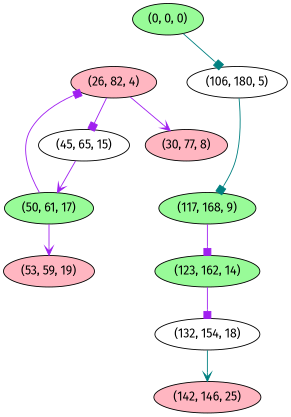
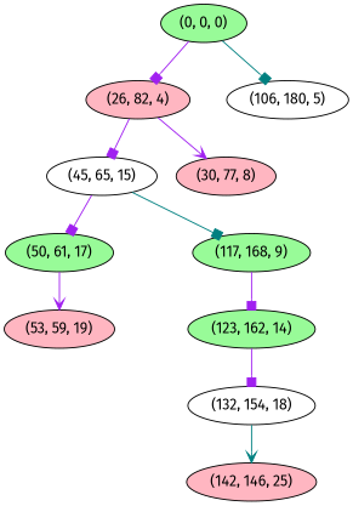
  digraph {
    fontname="Fira Sans"
    node [fillcolor=palegreen fontname="Fira Sans" style=filled]
    edge [arrowhead=box color=purple fontname="Fira Sans"]
    "(0, 0, 0)"
    "(26, 82, 4)" [fillcolor=lightpink]
    "(106, 180, 5)" [fillcolor=white]
    "(30, 77, 8)" [fillcolor=lightpink]
    "(45, 65, 15)" [fillcolor=white]
    "(117, 168, 9)"
    "(50, 61, 17)"
    "(53, 59, 19)" [fillcolor=lightpink]
    "(123, 162, 14)"
    "(132, 154, 18)" [fillcolor=white]
    "(142, 146, 25)" [fillcolor=lightpink]
-   "(50, 61, 17)" -> "(26, 82, 4)"
+   "(0, 0, 0)" -> "(26, 82, 4)"
    "(0, 0, 0)" -> "(106, 180, 5)" [color=teal]
    "(26, 82, 4)" -> "(30, 77, 8)" [arrowhead=vee]
    "(26, 82, 4)" -> "(45, 65, 15)"
-   "(106, 180, 5)" -> "(117, 168, 9)" [color=teal]
-   "(45, 65, 15)" -> "(50, 61, 17)" [arrowhead=vee]
+   "(45, 65, 15)" -> "(117, 168, 9)" [color=teal]
+   "(45, 65, 15)" -> "(50, 61, 17)"
    "(117, 168, 9)" -> "(123, 162, 14)"
    "(50, 61, 17)" -> "(53, 59, 19)" [arrowhead=vee]
    "(123, 162, 14)" -> "(132, 154, 18)"
    "(132, 154, 18)" -> "(142, 146, 25)" [arrowhead=vee color=teal]
  }
